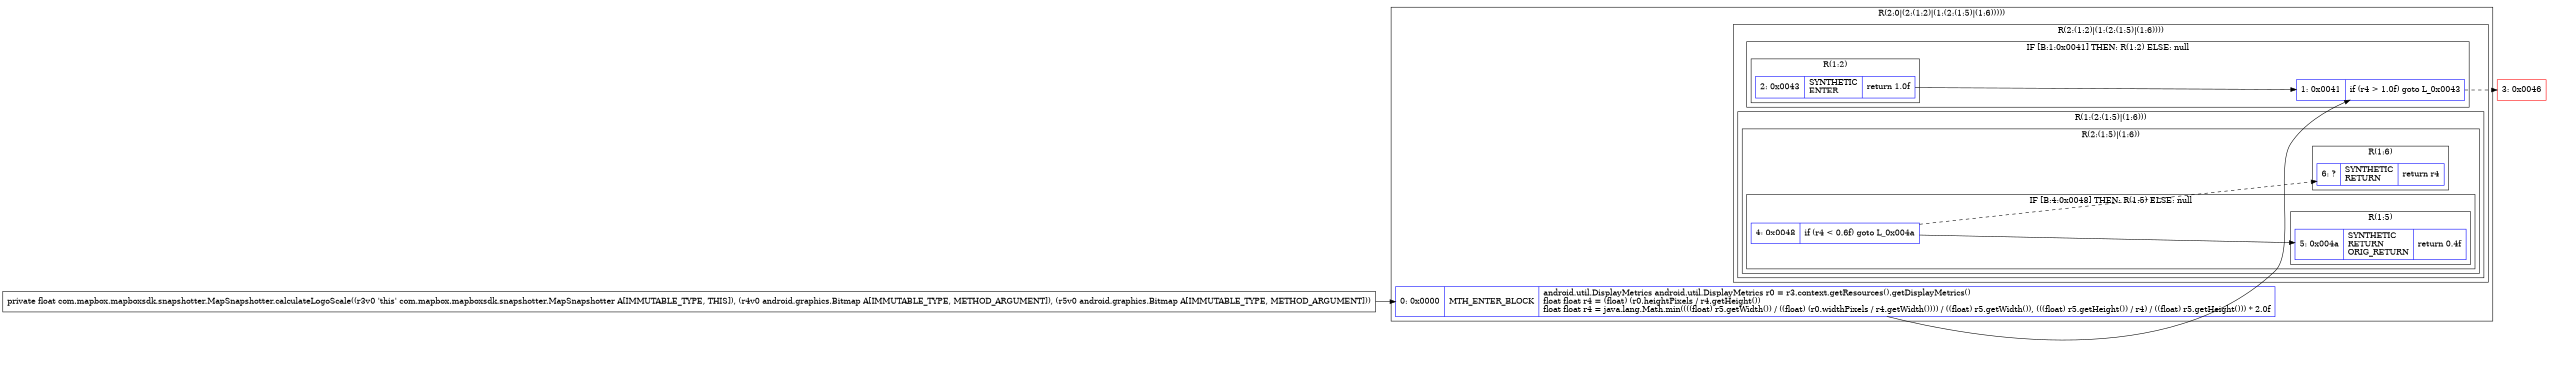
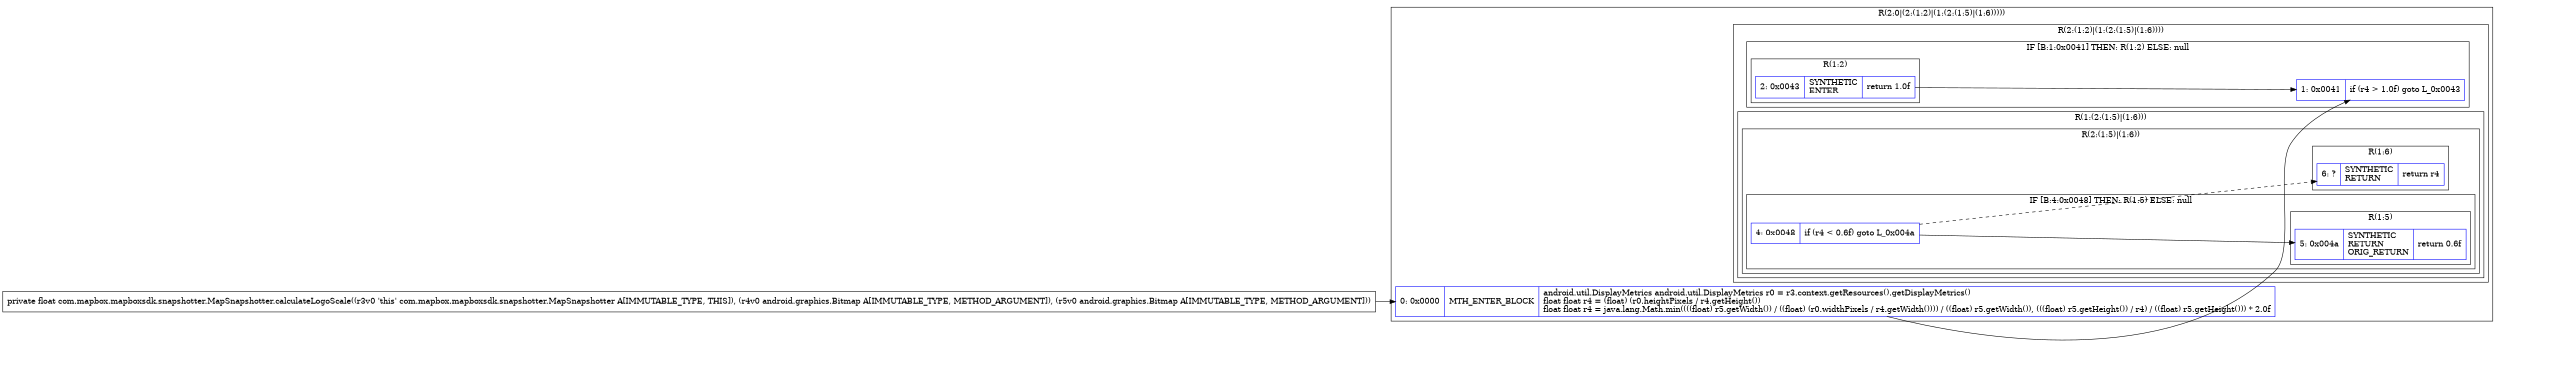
  digraph {
    rankdir=LR
    node [color=blue shape=record]
    n1 [label="{2\:\ 0x0043|SYNTHETIC\lENTER\l|return 1.0f\l}"]
    n2 [label="{1\:\ 0x0041|if (r4 \> 1.0f) goto L_0x0043\l}"]
-   n3 [label="{5\:\ 0x004a|SYNTHETIC\lRETURN\lORIG_RETURN\l|return 0.4f\l}"]
+   n3 [label="{5\:\ 0x004a|SYNTHETIC\lRETURN\lORIG_RETURN\l|return 0.6f\l}"]
    n4 [label="{4\:\ 0x0048|if (r4 \< 0.6f) goto L_0x004a\l}"]
    n5 [label="{6\:\ ?|SYNTHETIC\lRETURN\l|return r4\l}"]
    n6 [label="{0\:\ 0x0000|MTH_ENTER_BLOCK\l|android.util.DisplayMetrics android.util.DisplayMetrics r0 = r3.context.getResources().getDisplayMetrics()\lfloat float r4 = (float) (r0.heightPixels \/ r4.getHeight())\lfloat float r4 = java.lang.Math.min((((float) r5.getWidth()) \/ ((float) (r0.widthPixels \/ r4.getWidth()))) \/ ((float) r5.getWidth()), (((float) r5.getHeight()) \/ r4) \/ ((float) r5.getHeight())) * 2.0f\l}"]
-   n7 [color=red label="{3\:\ 0x0046}"]
    n8 [label="{private float com.mapbox.mapboxsdk.snapshotter.MapSnapshotter.calculateLogoScale((r3v0 'this' com.mapbox.mapboxsdk.snapshotter.MapSnapshotter A[IMMUTABLE_TYPE, THIS]), (r4v0 android.graphics.Bitmap A[IMMUTABLE_TYPE, METHOD_ARGUMENT]), (r5v0 android.graphics.Bitmap A[IMMUTABLE_TYPE, METHOD_ARGUMENT])) }" color=""]
    subgraph cluster_1 {
      label="R(2:0|(2:(1:2)|(1:(2:(1:5)|(1:6)))))"
      n6
      subgraph cluster_2 {
        label="R(2:(1:2)|(1:(2:(1:5)|(1:6))))"
        subgraph cluster_3 {
          label="IF [B:1:0x0041] THEN: R(1:2) ELSE: null"
          n2
          subgraph cluster_4 {
            label="R(1:2)"
            n1
          }
        }
        subgraph cluster_5 {
          label="R(1:(2:(1:5)|(1:6)))"
          subgraph cluster_6 {
            label="R(2:(1:5)|(1:6))"
            subgraph cluster_7 {
              label="IF [B:4:0x0048] THEN: R(1:5) ELSE: null"
              n4
              subgraph cluster_8 {
                label="R(1:5)"
                n3
              }
            }
            subgraph cluster_9 {
              label="R(1:6)"
              n5
            }
          }
        }
      }
    }
    n1 -> n2
-   n2 -> n7 [style=dashed]
    n4 -> n3
    n4 -> n5 [style=dashed]
    n6 -> n2
    n8 -> n6
  }
